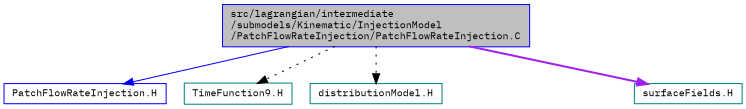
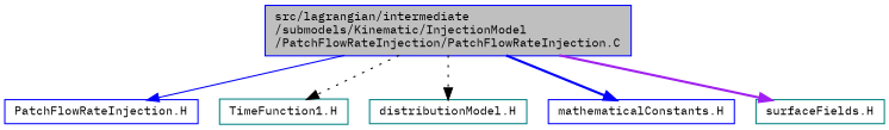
  digraph {
    fontname="IBM Plex Mono"
    node [color=blue fontname="IBM Plex Mono" fontsize=10 shape=record]
    edge [color=blue fontname="IBM Plex Mono" fontsize=10 labelfontname=Helvetica labelfontsize=10 style=dotted]
    n1 [fillcolor=grey75 fontcolor=black height=0.2 label="src/lagrangian/intermediate\l/submodels/Kinematic/InjectionModel\l/PatchFlowRateInjection/PatchFlowRateInjection.C" style=filled width=0.4]
    n2 [height=0.2 label="PatchFlowRateInjection.H" width=0.4]
-   n3 [color=teal height=0.2 label="TimeFunction9.H" width=0.4]
+   n3 [color=teal height=0.2 label="TimeFunction1.H" width=0.4]
    n4 [color=teal height=0.2 label="distributionModel.H" width=0.4]
+   n5 [height=0.2 label="mathematicalConstants.H" width=0.4]
    n6 [color=teal height=0.2 label="surfaceFields.H" width=0.4]
    n1 -> n2 [style=solid]
    n1 -> n3 [color=black]
    n1 -> n4 [color=black]
+   n1 -> n5 [style=bold]
    n1 -> n6 [color=purple style=bold]
  }
